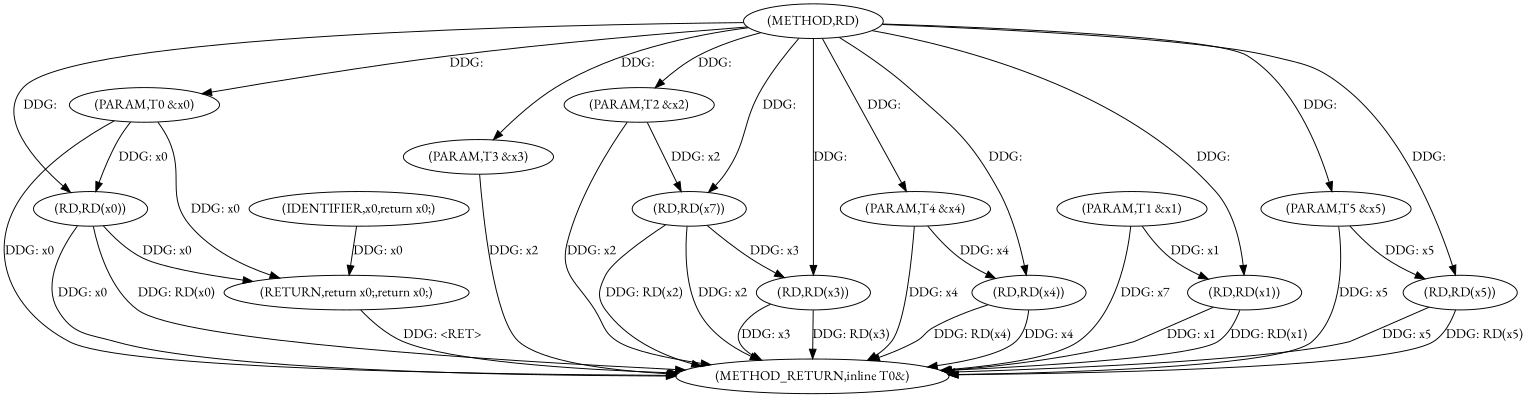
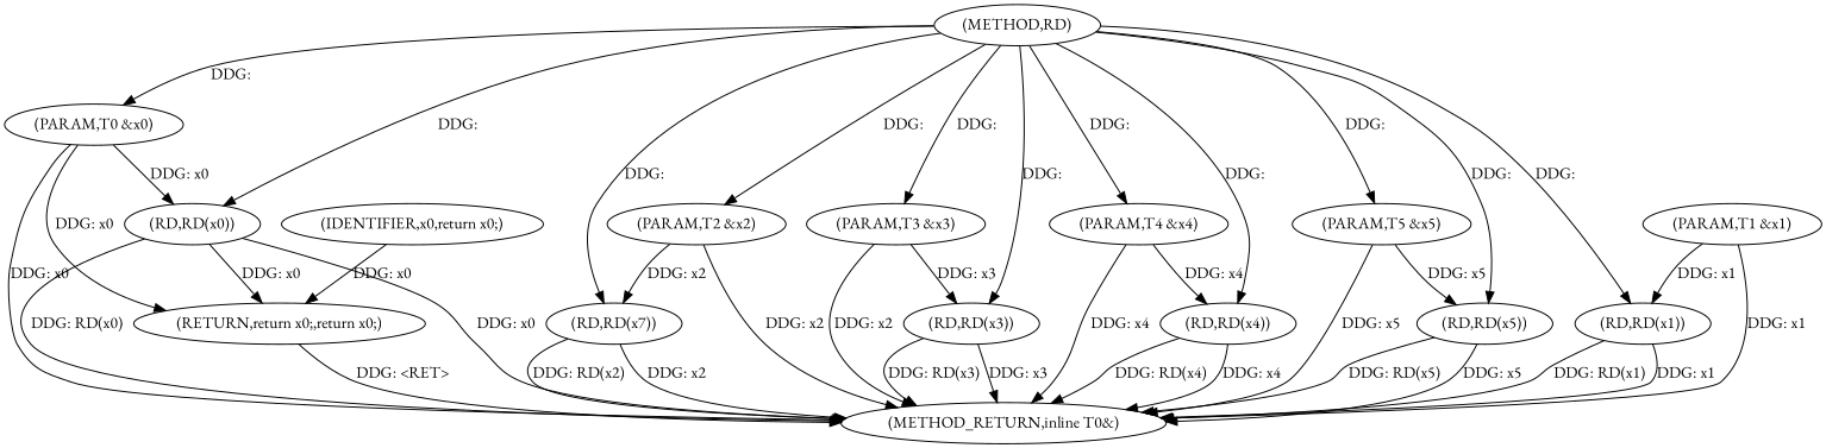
  digraph {
    fontname="EB Garamond"
    node [fontname="EB Garamond"]
    edge [fontname="EB Garamond"]
    n1 [label="(METHOD,RD)"]
    n2 [label="(PARAM,T0 &x0)"]
    n3 [label="(PARAM,T2 &x2)"]
    n4 [label="(PARAM,T3 &x3)"]
    n5 [label="(PARAM,T4 &x4)"]
    n6 [label="(PARAM,T5 &x5)"]
    n7 [label="(RD,RD(x0))"]
    n8 [label="(RD,RD(x1))"]
    n9 [label="(RD,RD(x7))"]
    n10 [label="(RD,RD(x3))"]
    n11 [label="(RD,RD(x4))"]
    n12 [label="(RD,RD(x5))"]
    n13 [label="(METHOD_RETURN,inline T0&)"]
    n14 [label="(RETURN,return x0;,return x0;)"]
    n15 [label="(PARAM,T1 &x1)"]
    n16 [label="(IDENTIFIER,x0,return x0;)"]
    n1 -> n2 [label="DDG: "]
    n1 -> n3 [label="DDG: "]
    n1 -> n4 [label="DDG: "]
    n1 -> n5 [label="DDG: "]
    n1 -> n6 [label="DDG: "]
    n1 -> n7 [label="DDG: "]
    n1 -> n8 [label="DDG: "]
    n1 -> n9 [label="DDG: "]
    n1 -> n10 [label="DDG: "]
    n1 -> n11 [label="DDG: "]
    n1 -> n12 [label="DDG: "]
    n2 -> n7 [label="DDG: x0"]
    n2 -> n13 [label="DDG: x0"]
    n2 -> n14 [label="DDG: x0"]
    n3 -> n9 [label="DDG: x2"]
    n3 -> n13 [label="DDG: x2"]
-   n9 -> n10 [label="DDG: x3"]
+   n4 -> n10 [label="DDG: x3"]
    n4 -> n13 [label="DDG: x2"]
    n5 -> n11 [label="DDG: x4"]
    n5 -> n13 [label="DDG: x4"]
    n6 -> n12 [label="DDG: x5"]
    n6 -> n13 [label="DDG: x5"]
    n7 -> n13 [label="DDG: x0"]
    n7 -> n13 [label="DDG: RD(x0)"]
    n7 -> n14 [label="DDG: x0"]
    n8 -> n13 [label="DDG: x1"]
    n8 -> n13 [label="DDG: RD(x1)"]
    n9 -> n13 [label="DDG: x2"]
    n9 -> n13 [label="DDG: RD(x2)"]
    n10 -> n13 [label="DDG: x3"]
    n10 -> n13 [label="DDG: RD(x3)"]
    n11 -> n13 [label="DDG: x4"]
    n11 -> n13 [label="DDG: RD(x4)"]
    n12 -> n13 [label="DDG: x5"]
    n12 -> n13 [label="DDG: RD(x5)"]
    n14 -> n13 [label="DDG: <RET>"]
    n15 -> n8 [label="DDG: x1"]
-   n15 -> n13 [label="DDG: x7"]
+   n15 -> n13 [label="DDG: x1"]
    n16 -> n14 [label="DDG: x0"]
  }
